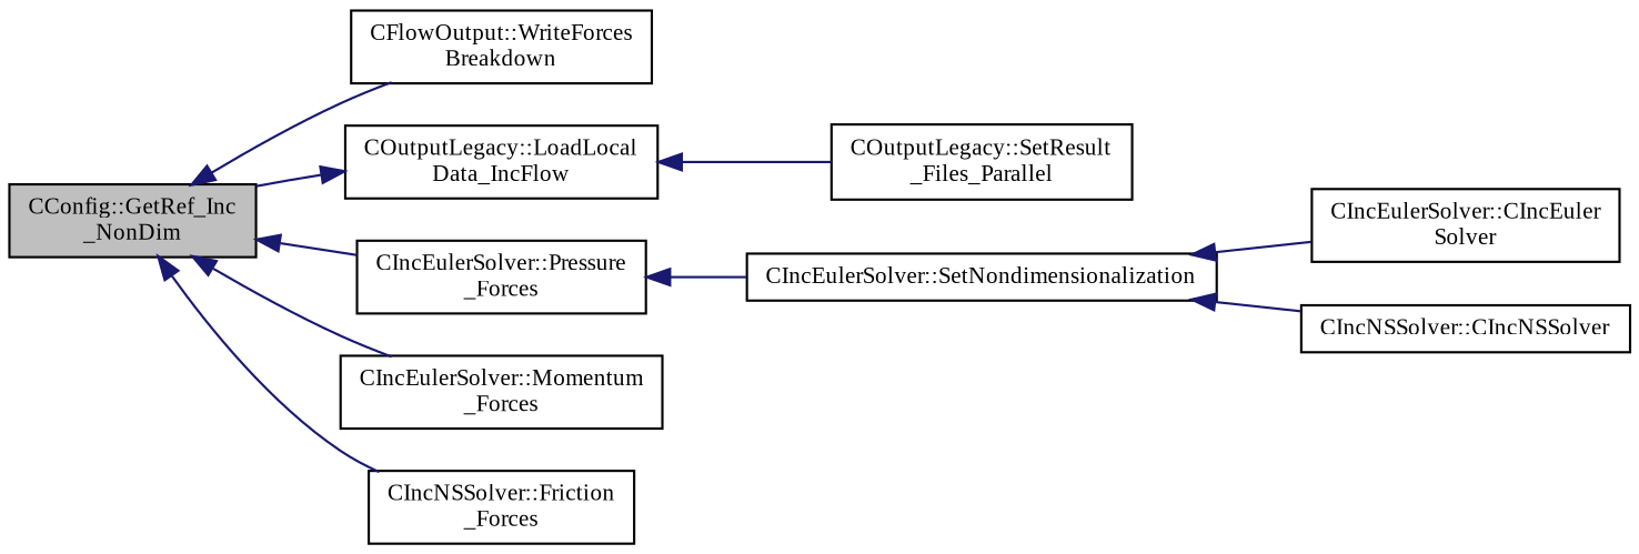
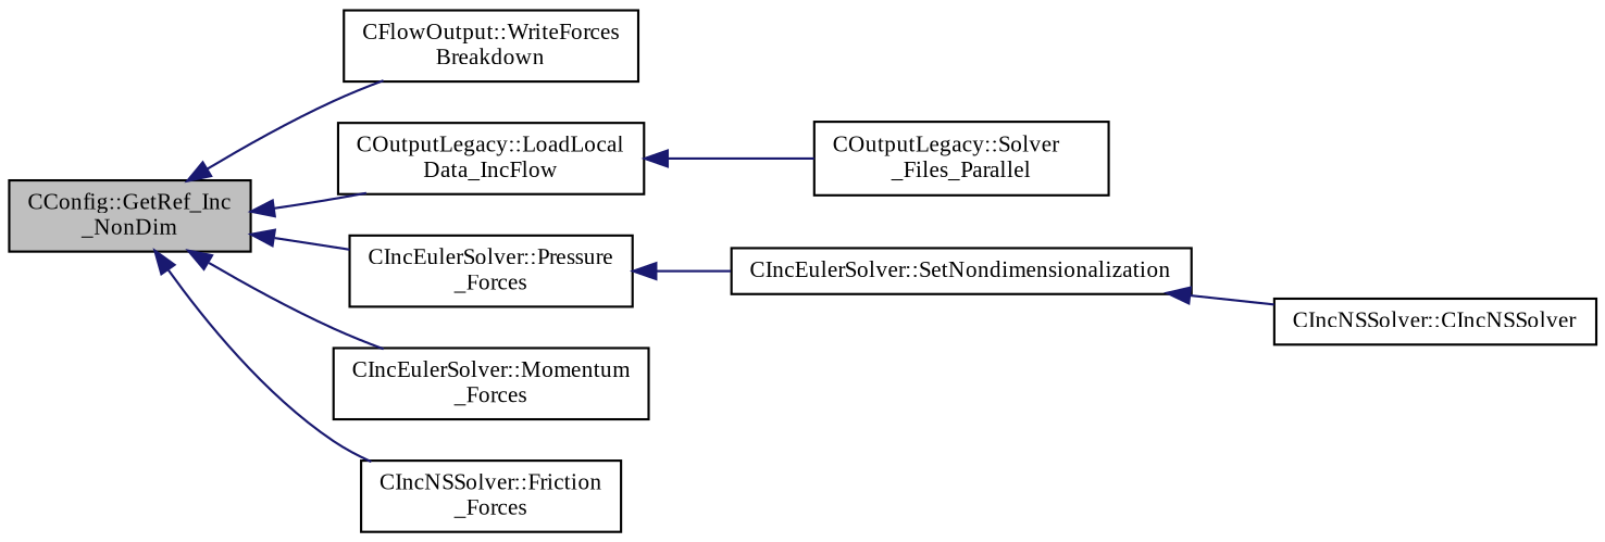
  digraph {
    fontname="Liberation Serif"
    rankdir=LR
    node [color=black fillcolor=white fontname="Liberation Serif" fontsize=10 shape=record style=filled]
    edge [color=midnightblue dir=back fontname="Liberation Serif" fontsize=10 labelfontname=Helvetica labelfontsize=10 style=solid]
    n1 [fillcolor=grey75 fontcolor=black height=0.2 label="CConfig::GetRef_Inc\l_NonDim" width=0.4]
    n2 [height=0.2 label="CFlowOutput::WriteForces\lBreakdown" width=0.4]
    n3 [height=0.2 label="COutputLegacy::LoadLocal\lData_IncFlow" width=0.4]
    n4 [height=0.2 label="CIncEulerSolver::Pressure\l_Forces" width=0.4]
    n5 [height=0.2 label="CIncEulerSolver::Momentum\l_Forces" width=0.4]
    n6 [height=0.2 label="CIncNSSolver::Friction\l_Forces" width=0.4]
-   n7 [height=0.2 label="COutputLegacy::SetResult\l_Files_Parallel" width=0.4]
+   n7 [height=0.2 label="COutputLegacy::Solver\l_Files_Parallel" width=0.4]
    n8 [height=0.2 label="CIncEulerSolver::SetNondimensionalization" width=0.4]
-   n9 [height=0.2 label="CIncEulerSolver::CIncEuler\lSolver" width=0.4]
    n10 [height=0.2 label="CIncNSSolver::CIncNSSolver" width=0.4]
    n1 -> n2
-   n3 -> n1
+   n1 -> n3
    n1 -> n4
    n1 -> n5
    n1 -> n6
    n3 -> n7
    n4 -> n8
-   n8 -> n9
    n8 -> n10
  }
